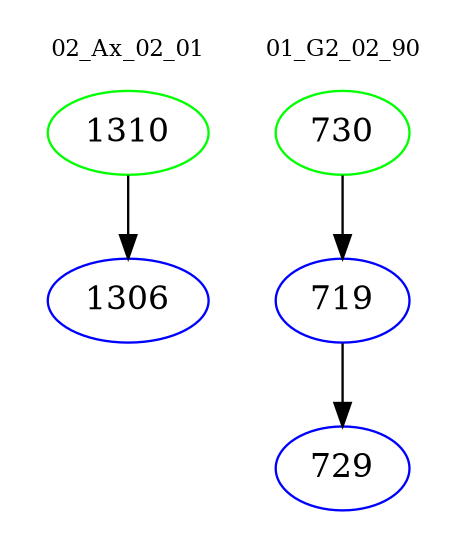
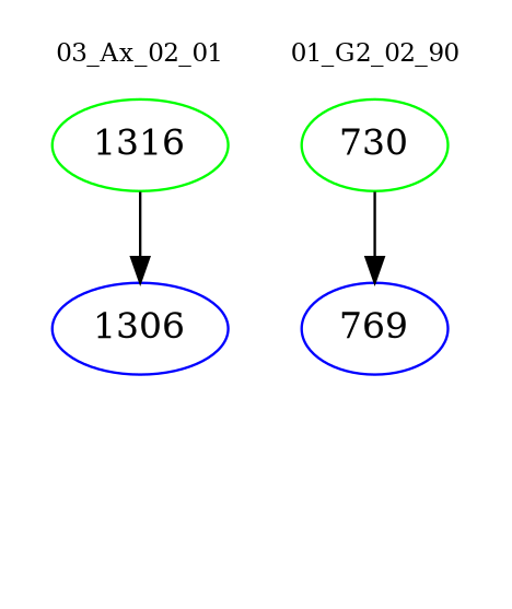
  digraph {
    node [color=blue]
    edge [color=black]
-   n1 [color=green label=1310]
+   n1 [color=green label=1316]
    n2 [label=1306]
    n3 [color=green label=730]
-   n4 [label=719]
-   n5 [label=729]
+   n4 [label=769]
    subgraph cluster_1 {
      color=white
      fontsize=10
-     label="02_Ax_02_01"
+     label="03_Ax_02_01"
      n1
      n2
    }
    subgraph cluster_2 {
      color=white
      fontsize=10
      label="01_G2_02_90"
      n3
      n4
-     n5
    }
    n1 -> n2
    n3 -> n4
-   n4 -> n5
  }
